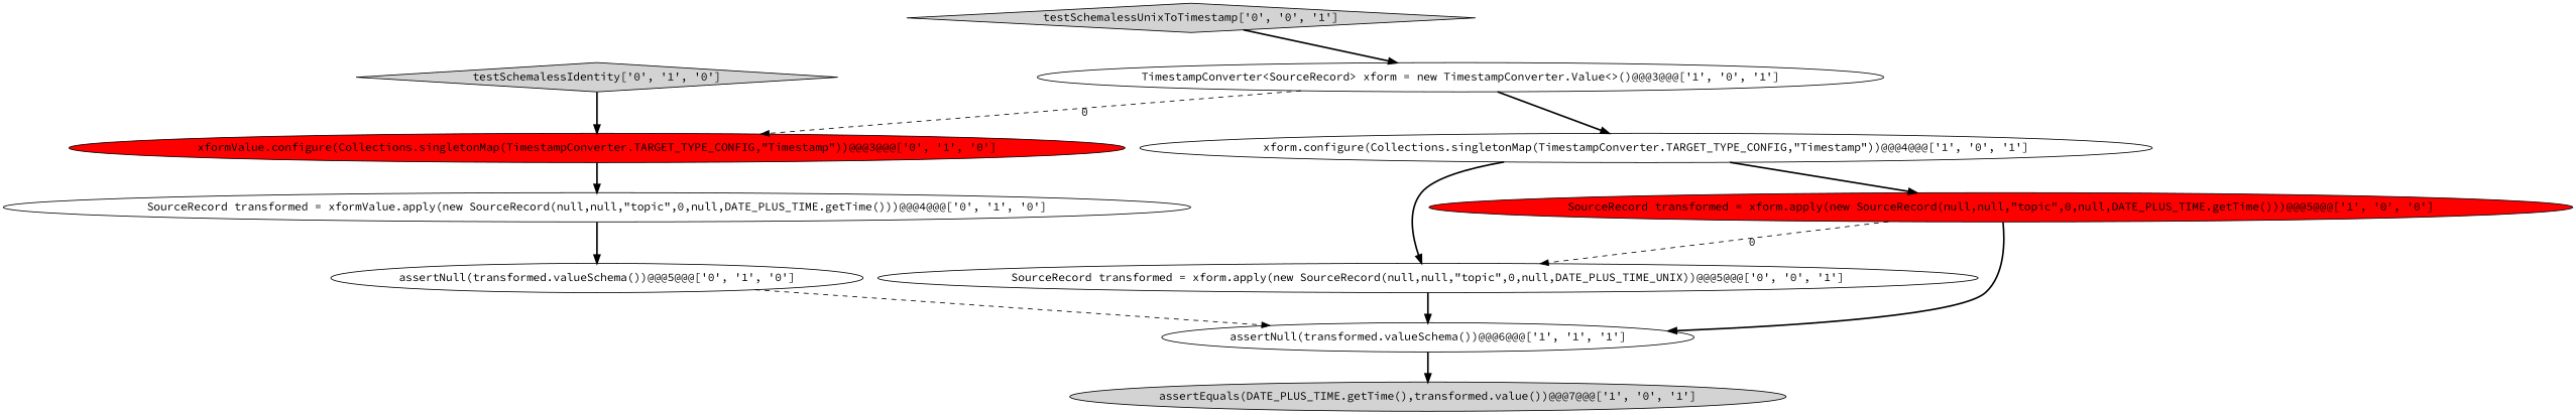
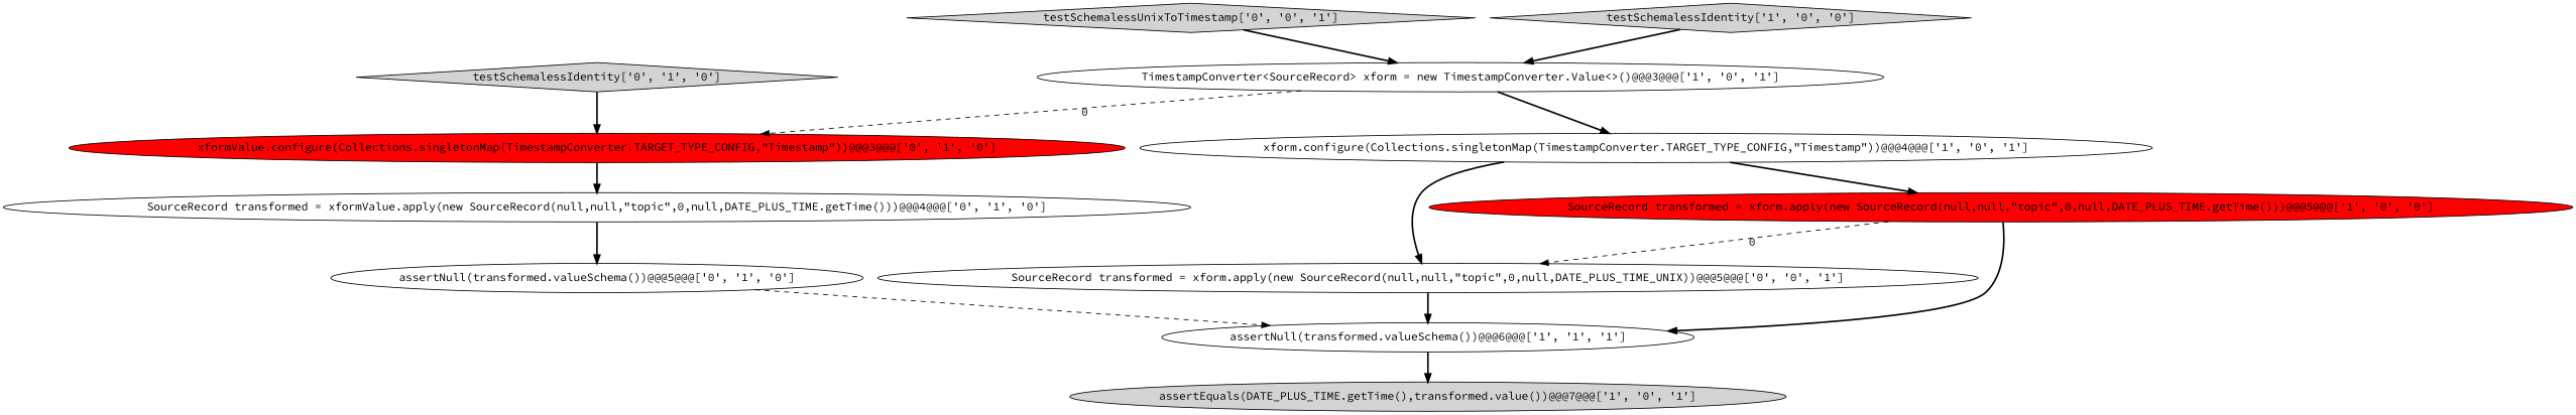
  digraph {
    fontname="Source Code Pro"
    node [fillcolor=white fontname="Source Code Pro" shape=ellipse style=filled]
    edge [fontname="Source Code Pro" style=bold]
    n1 [label="TimestampConverter<SourceRecord> xform = new TimestampConverter.Value<>()@@@3@@@['1', '0', '1']"]
    n2 [label="xform.configure(Collections.singletonMap(TimestampConverter.TARGET_TYPE_CONFIG,\"Timestamp\"))@@@4@@@['1', '0', '1']"]
    n3 [fillcolor=red label="xformValue.configure(Collections.singletonMap(TimestampConverter.TARGET_TYPE_CONFIG,\"Timestamp\"))@@@3@@@['0', '1', '0']"]
    n4 [fillcolor=red label="SourceRecord transformed = xform.apply(new SourceRecord(null,null,\"topic\",0,null,DATE_PLUS_TIME.getTime()))@@@5@@@['1', '0', '0']"]
    n5 [label="SourceRecord transformed = xform.apply(new SourceRecord(null,null,\"topic\",0,null,DATE_PLUS_TIME_UNIX))@@@5@@@['0', '0', '1']"]
    n6 [label="SourceRecord transformed = xformValue.apply(new SourceRecord(null,null,\"topic\",0,null,DATE_PLUS_TIME.getTime()))@@@4@@@['0', '1', '0']"]
    n7 [label="assertNull(transformed.valueSchema())@@@6@@@['1', '1', '1']"]
    n8 [fillcolor=lightgray label="assertEquals(DATE_PLUS_TIME.getTime(),transformed.value())@@@7@@@['1', '0', '1']"]
    n9 [label="assertNull(transformed.valueSchema())@@@5@@@['0', '1', '0']"]
    n10 [fillcolor=lightgray label="testSchemalessUnixToTimestamp['0', '0', '1']" shape=diamond]
+   n11 [fillcolor=lightgray label="testSchemalessIdentity['1', '0', '0']" shape=diamond]
    n12 [fillcolor=lightgray label="testSchemalessIdentity['0', '1', '0']" shape=diamond]
    n1 -> n2
    n1 -> n3 [label=0 style=dashed]
    n2 -> n4
    n2 -> n5
    n3 -> n6
    n4 -> n5 [label=0 style=dashed]
    n4 -> n7
    n5 -> n7
    n6 -> n9
    n7 -> n8
    n9 -> n7 [style=dashed]
    n10 -> n1
+   n11 -> n1
    n12 -> n3
  }
